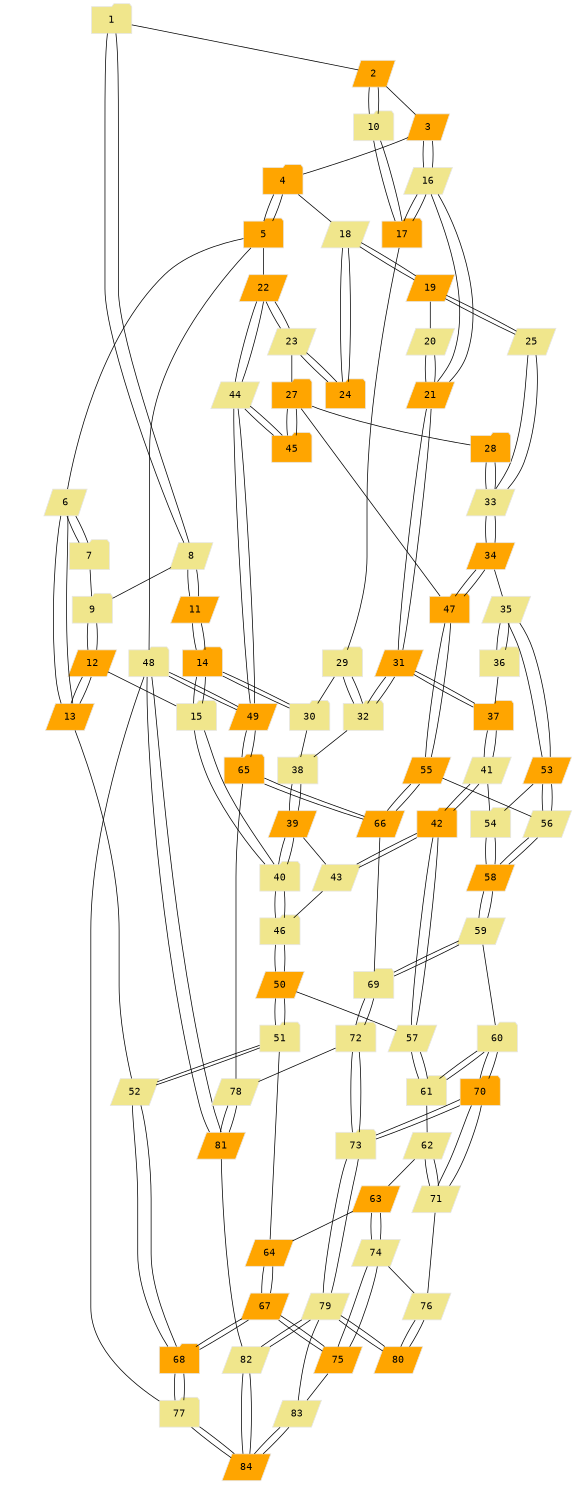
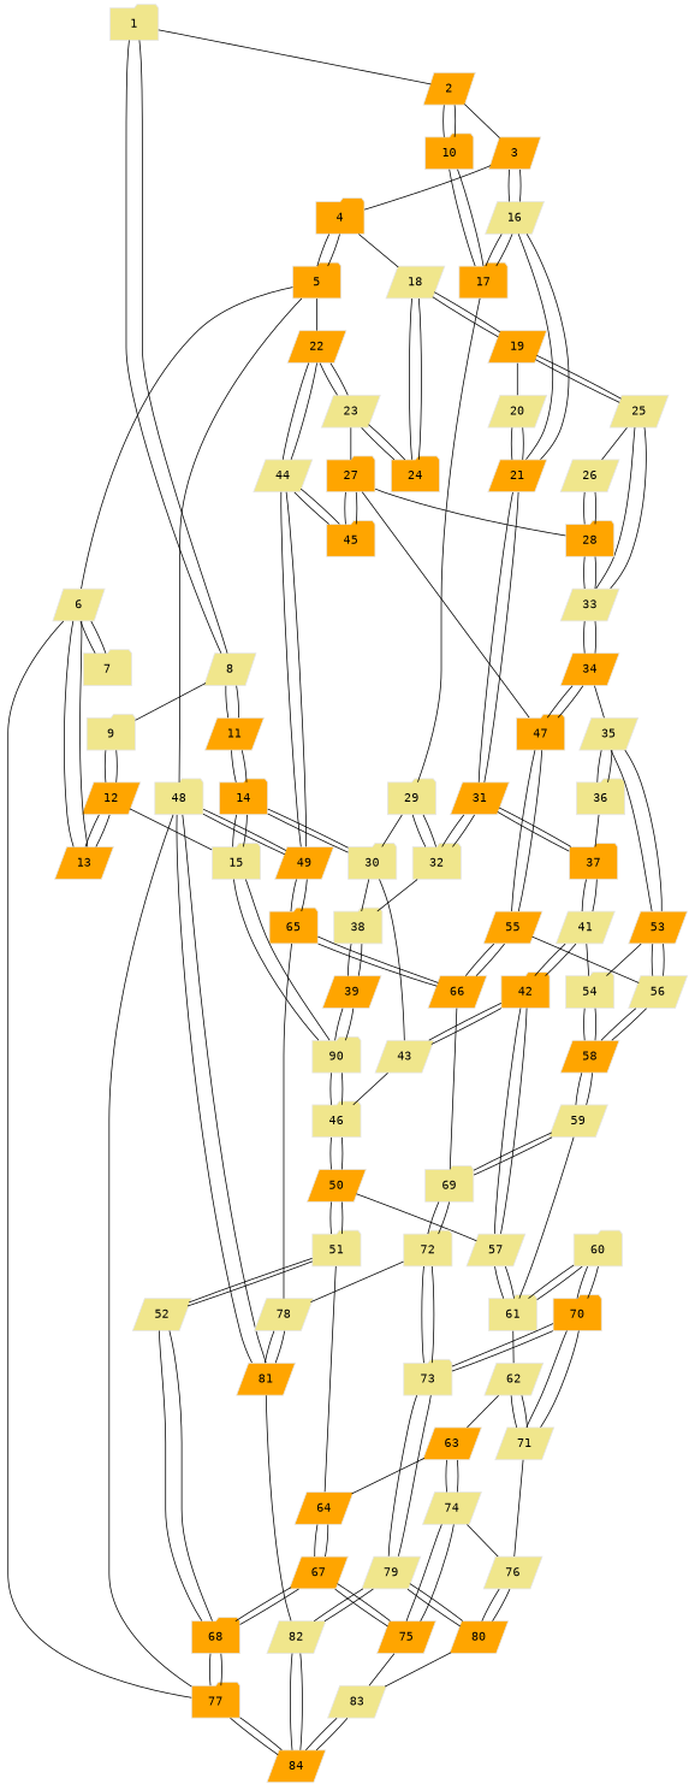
  graph {
    fontname="DejaVu Sans Mono"
    node [color=gray90 fillcolor=khaki fontname="DejaVu Sans Mono" shape=parallelogram style=filled]
    edge [fontname="DejaVu Sans Mono"]
    1 [shape=folder]
    2 [fillcolor=orange]
    8
    3 [fillcolor=orange]
-   10 [shape=folder]
+   10 [fillcolor=orange shape=folder]
    9 [shape=folder]
    11 [fillcolor=orange]
    4 [fillcolor=orange shape=folder]
    16
    17 [fillcolor=orange shape=folder]
    5 [fillcolor=orange shape=folder]
    18
    21 [fillcolor=orange]
    6
    22 [fillcolor=orange]
    48 [shape=folder]
    19 [fillcolor=orange]
    24 [fillcolor=orange shape=folder]
    7 [shape=folder]
    13 [fillcolor=orange]
-   77 [shape=folder]
+   77 [fillcolor=orange shape=folder]
    23
    44
    49 [fillcolor=orange]
    81 [fillcolor=orange]
    52
    84 [fillcolor=orange]
    12 [fillcolor=orange]
    14 [fillcolor=orange shape=folder]
    15 [shape=folder]
    29 [shape=folder]
    30 [shape=folder]
-   40 [shape=folder]
+   40 [shape=folder label=90]
    68 [fillcolor=orange shape=folder]
    38 [shape=folder]
    46 [shape=folder]
    31 [fillcolor=orange]
    32 [shape=folder]
    20
    25
+   26
    33
    36 [shape=folder]
    37 [fillcolor=orange shape=folder]
    27 [fillcolor=orange shape=folder]
    45 [fillcolor=orange shape=folder]
    28 [fillcolor=orange shape=folder]
    47 [fillcolor=orange shape=folder]
    34 [fillcolor=orange]
    39 [fillcolor=orange]
    41
    35
    53 [fillcolor=orange]
    55 [fillcolor=orange]
    54 [shape=folder]
    56
    42 [fillcolor=orange shape=folder]
    43
    50 [fillcolor=orange]
    57
    58 [fillcolor=orange]
    61 [shape=folder]
    65 [fillcolor=orange shape=folder]
    51 [shape=folder]
    66 [fillcolor=orange]
    82
    78
    64 [fillcolor=orange]
    67 [fillcolor=orange]
    59
    69 [shape=folder]
    62
    60 [shape=folder]
    70 [fillcolor=orange shape=folder]
    72 [shape=folder]
    71
    73 [shape=folder]
    63 [fillcolor=orange]
    74
    76
    75 [fillcolor=orange]
    83
    79
    80 [fillcolor=orange]
    1 -- 2
    1 -- 8
    1 -- 8
    2 -- 3
    2 -- 10
    2 -- 10
    8 -- 9
    8 -- 11
    8 -- 11
    3 -- 4
    3 -- 16
    3 -- 16
    10 -- 17
    10 -- 17
    9 -- 12
    9 -- 12
    11 -- 14
    11 -- 14
    4 -- 5
    4 -- 5
    4 -- 18
    16 -- 17
    16 -- 17
    16 -- 21
    16 -- 21
    17 -- 29
    5 -- 6
    5 -- 22
    5 -- 48
    18 -- 19
    18 -- 19
    18 -- 24
    18 -- 24
    21 -- 31
    21 -- 31
    6 -- 7
    6 -- 7
    6 -- 13
    6 -- 13
+   6 -- 77
    22 -- 23
    22 -- 23
    22 -- 44
    22 -- 44
    48 -- 77
    48 -- 49
    48 -- 49
    48 -- 81
    48 -- 81
    19 -- 20
    19 -- 25
    19 -- 25
-   7 -- 9
-   13 -- 52
    77 -- 84
    77 -- 84
    23 -- 24
    23 -- 24
    23 -- 27
    44 -- 49
    44 -- 49
    44 -- 45
    44 -- 45
    49 -- 65
    49 -- 65
    81 -- 82
    52 -- 68
    52 -- 68
    12 -- 13
    12 -- 13
    12 -- 15
    14 -- 15
    14 -- 15
    14 -- 30
    14 -- 30
    15 -- 40
    15 -- 40
    29 -- 30
    29 -- 32
    29 -- 32
    30 -- 38
    40 -- 46
    40 -- 46
    68 -- 77
    68 -- 77
    38 -- 39
    38 -- 39
    46 -- 50
    46 -- 50
    31 -- 32
    31 -- 32
    31 -- 37
    31 -- 37
    32 -- 38
    20 -- 21
    20 -- 21
+   25 -- 26
    25 -- 33
    25 -- 33
+   26 -- 28
+   26 -- 28
    33 -- 34
    33 -- 34
    36 -- 37
    37 -- 41
    37 -- 41
    27 -- 45
    27 -- 45
    27 -- 28
    27 -- 47
    28 -- 33
    28 -- 33
    47 -- 55
    47 -- 55
    34 -- 47
    34 -- 47
    34 -- 35
    39 -- 40
    39 -- 40
-   39 -- 43
+   30 -- 43
    41 -- 54
    41 -- 42
    41 -- 42
    35 -- 36
    35 -- 36
    35 -- 53
    35 -- 53
    53 -- 54
    53 -- 56
    53 -- 56
    55 -- 56
    55 -- 66
    55 -- 66
    54 -- 58
    54 -- 58
    56 -- 58
    56 -- 58
    42 -- 43
    42 -- 43
    42 -- 57
    42 -- 57
    43 -- 46
    50 -- 57
    50 -- 51
    50 -- 51
    57 -- 61
    57 -- 61
    58 -- 59
    58 -- 59
    61 -- 62
    65 -- 66
    65 -- 66
    65 -- 78
    51 -- 52
    51 -- 52
    51 -- 64
    66 -- 69
    82 -- 84
    82 -- 84
    78 -- 81
    78 -- 81
    64 -- 67
    64 -- 67
    67 -- 68
    67 -- 68
    67 -- 75
    67 -- 75
    59 -- 69
    59 -- 69
-   59 -- 60
+   59 -- 61
    69 -- 72
    69 -- 72
    62 -- 71
    62 -- 71
    62 -- 63
    60 -- 61
    60 -- 61
    60 -- 70
    60 -- 70
    70 -- 71
    70 -- 71
    70 -- 73
    70 -- 73
    72 -- 78
    72 -- 73
    72 -- 73
    71 -- 76
    73 -- 79
    73 -- 79
    63 -- 64
    63 -- 74
    63 -- 74
    74 -- 76
    74 -- 75
    74 -- 75
    76 -- 80
    76 -- 80
    75 -- 83
    83 -- 84
    83 -- 84
    79 -- 82
    79 -- 82
    79 -- 80
    79 -- 80
-   79 -- 83
+   80 -- 83
  }
